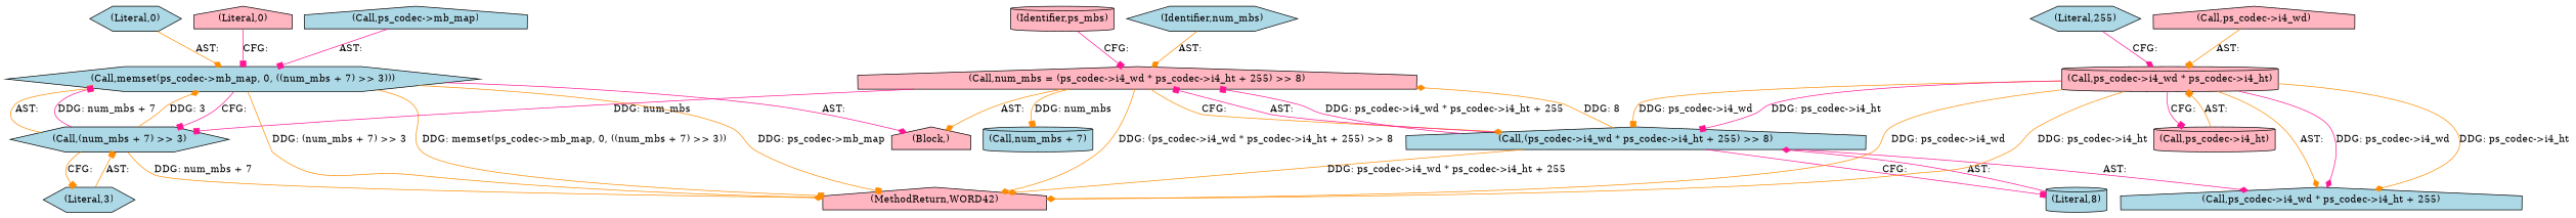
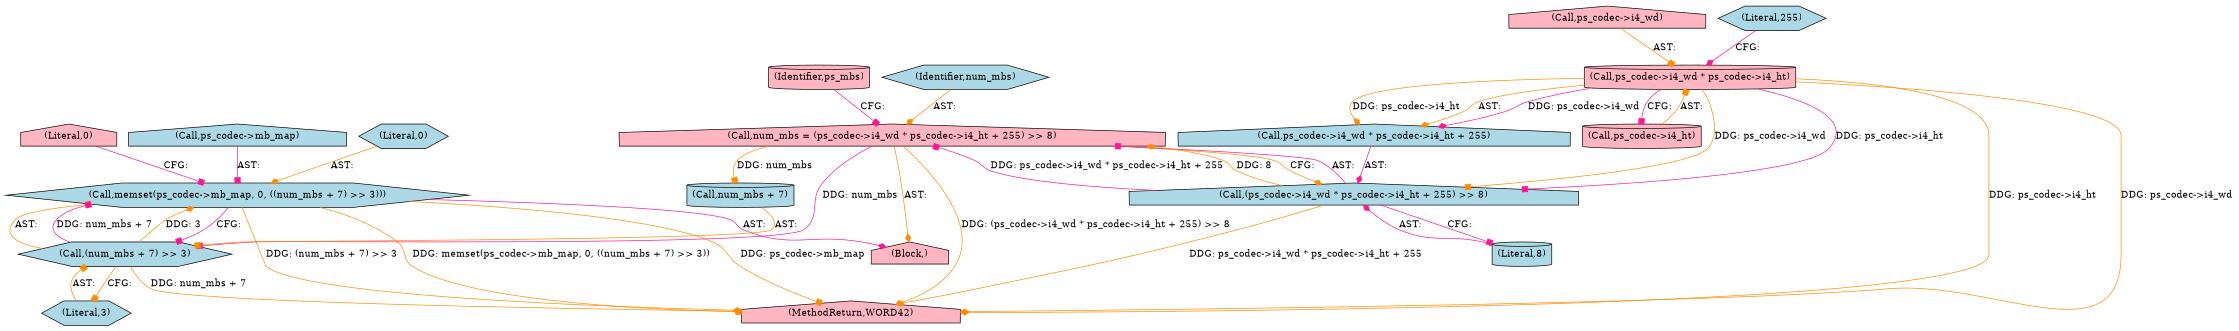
  digraph {
    node [fillcolor=lightblue shape=house style=filled]
    edge [arrowhead=box color=darkorange]
    n1 [label="(Call,memset(ps_codec->mb_map, 0, ((num_mbs + 7) >> 3)))" shape=hexagon]
    n2 [label="(Call,(num_mbs + 7) >> 3)" shape=hexagon]
    n3 [fillcolor=lightpink label="(MethodReturn,WORD42)"]
    n4 [fillcolor=lightpink label="(Block,)"]
    n5 [label="(Literal,3)" shape=hexagon]
    n6 [fillcolor=lightpink label="(Call,num_mbs = (ps_codec->i4_wd * ps_codec->i4_ht + 255) >> 8)"]
    n7 [label="(Call,(ps_codec->i4_wd * ps_codec->i4_ht + 255) >> 8)"]
    n8 [label="(Call,num_mbs + 7)" shape=cylinder]
    n9 [label="(Literal,8)" shape=cylinder]
    n10 [fillcolor=lightpink label="(Call,ps_codec->i4_wd * ps_codec->i4_ht)" shape=cylinder]
    n11 [fillcolor=lightpink label="(Call,ps_codec->i4_ht)" shape=cylinder]
    n12 [label="(Call,ps_codec->i4_wd * ps_codec->i4_ht + 255)"]
    n13 [fillcolor=lightpink label="(Literal,0)"]
    n14 [label="(Identifier,num_mbs)" shape=hexagon]
    n15 [fillcolor=lightpink label="(Call,ps_codec->i4_wd)"]
    n16 [fillcolor=lightpink label="(Identifier,ps_mbs)" shape=cylinder]
    n17 [label="(Literal,255)" shape=hexagon]
    n18 [label="(Call,ps_codec->mb_map)"]
    n19 [label="(Literal,0)" shape=hexagon]
    n1 -> n2 [color=deeppink label="CFG: "]
    n1 -> n3 [label="DDG: ps_codec->mb_map"]
    n1 -> n3 [arrowhead=diamond label="DDG: (num_mbs + 7) >> 3"]
    n1 -> n3 [label="DDG: memset(ps_codec->mb_map, 0, ((num_mbs + 7) >> 3))"]
    n1 -> n4 [arrowhead=diamond color=deeppink label="AST: "]
    n2 -> n1 [label="AST: "]
    n2 -> n1 [color=deeppink label="DDG: num_mbs + 7"]
    n2 -> n1 [arrowhead=diamond label="DDG: 3"]
    n2 -> n3 [arrowhead=diamond label="DDG: num_mbs + 7"]
    n2 -> n5 [label="CFG: "]
    n5 -> n2 [label="AST: "]
    n6 -> n2 [color=deeppink label="DDG: num_mbs"]
    n6 -> n3 [arrowhead=diamond label="DDG: (ps_codec->i4_wd * ps_codec->i4_ht + 255) >> 8"]
    n6 -> n4 [arrowhead=diamond label="AST: "]
    n6 -> n7 [arrowhead=diamond label="CFG: "]
    n6 -> n8 [label="DDG: num_mbs"]
    n7 -> n3 [arrowhead=diamond label="DDG: ps_codec->i4_wd * ps_codec->i4_ht + 255"]
    n7 -> n6 [color=deeppink label="AST: "]
    n7 -> n6 [color=deeppink label="DDG: ps_codec->i4_wd * ps_codec->i4_ht + 255"]
    n7 -> n6 [arrowhead=diamond label="DDG: 8"]
    n7 -> n9 [color=deeppink label="CFG: "]
+   n8 -> n2 [label="AST: "]
    n9 -> n7 [arrowhead=diamond color=deeppink label="AST: "]
    n10 -> n3 [arrowhead=diamond label="DDG: ps_codec->i4_ht"]
    n10 -> n3 [arrowhead=diamond label="DDG: ps_codec->i4_wd"]
    n10 -> n7 [label="DDG: ps_codec->i4_wd"]
    n10 -> n7 [color=deeppink label="DDG: ps_codec->i4_ht"]
    n10 -> n11 [color=deeppink label="CFG: "]
    n10 -> n12 [arrowhead=diamond label="AST: "]
    n10 -> n12 [arrowhead=diamond color=deeppink label="DDG: ps_codec->i4_wd"]
    n10 -> n12 [arrowhead=diamond label="DDG: ps_codec->i4_ht"]
    n11 -> n10 [label="AST: "]
-   n7 -> n12 [arrowhead=diamond color=deeppink label="AST: "]
+   n12 -> n7 [arrowhead=diamond color=deeppink label="AST: "]
    n13 -> n1 [color=deeppink label="CFG: "]
    n14 -> n6 [arrowhead=diamond label="AST: "]
    n15 -> n10 [label="AST: "]
    n16 -> n6 [color=deeppink label="CFG: "]
    n17 -> n10 [arrowhead=diamond color=deeppink label="CFG: "]
    n18 -> n1 [color=deeppink label="AST: "]
    n19 -> n1 [arrowhead=diamond label="AST: "]
  }
